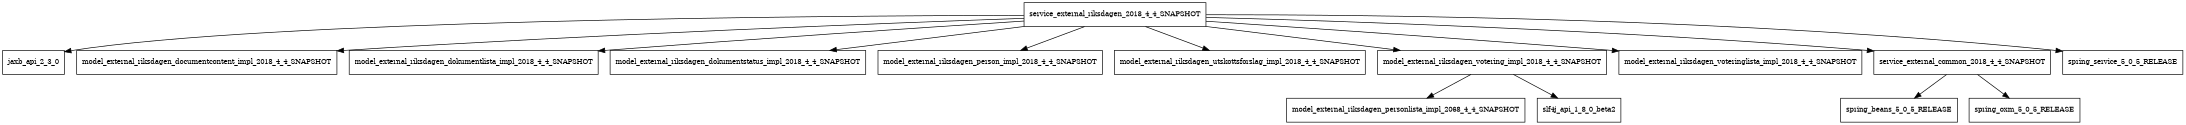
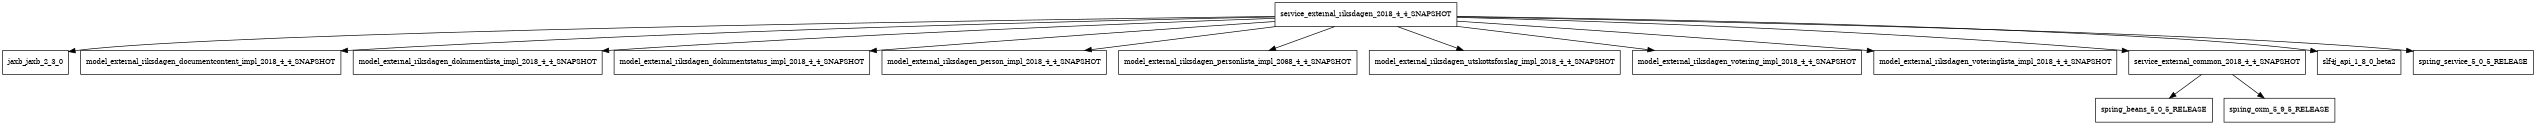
  digraph {
    node [fontsize=10.0 shape=box]
    service_external_riksdagen_2018_4_4_SNAPSHOT
-   jaxb_api_2_3_0
+   jaxb_api_2_3_0 [label=jaxb_jaxb_2_3_0]
    model_external_riksdagen_documentcontent_impl_2018_4_4_SNAPSHOT
    model_external_riksdagen_dokumentlista_impl_2018_4_4_SNAPSHOT
    model_external_riksdagen_dokumentstatus_impl_2018_4_4_SNAPSHOT
    model_external_riksdagen_person_impl_2018_4_4_SNAPSHOT
    n7 [label=model_external_riksdagen_personlista_impl_2068_4_4_SNAPSHOT]
    model_external_riksdagen_utskottsforslag_impl_2018_4_4_SNAPSHOT
    model_external_riksdagen_votering_impl_2018_4_4_SNAPSHOT
    model_external_riksdagen_voteringlista_impl_2018_4_4_SNAPSHOT
    service_external_common_2018_4_4_SNAPSHOT
    slf4j_api_1_8_0_beta2
    n13 [label=spring_service_5_0_5_RELEASE]
    spring_beans_5_0_5_RELEASE
-   spring_oxm_5_0_5_RELEASE
+   spring_oxm_5_0_5_RELEASE [label=spring_oxm_5_9_5_RELEASE]
    service_external_riksdagen_2018_4_4_SNAPSHOT -> jaxb_api_2_3_0
    service_external_riksdagen_2018_4_4_SNAPSHOT -> model_external_riksdagen_documentcontent_impl_2018_4_4_SNAPSHOT
    service_external_riksdagen_2018_4_4_SNAPSHOT -> model_external_riksdagen_dokumentlista_impl_2018_4_4_SNAPSHOT
    service_external_riksdagen_2018_4_4_SNAPSHOT -> model_external_riksdagen_dokumentstatus_impl_2018_4_4_SNAPSHOT
    service_external_riksdagen_2018_4_4_SNAPSHOT -> model_external_riksdagen_person_impl_2018_4_4_SNAPSHOT
-   model_external_riksdagen_votering_impl_2018_4_4_SNAPSHOT -> n7
+   service_external_riksdagen_2018_4_4_SNAPSHOT -> n7
    service_external_riksdagen_2018_4_4_SNAPSHOT -> model_external_riksdagen_utskottsforslag_impl_2018_4_4_SNAPSHOT
    service_external_riksdagen_2018_4_4_SNAPSHOT -> model_external_riksdagen_votering_impl_2018_4_4_SNAPSHOT
    service_external_riksdagen_2018_4_4_SNAPSHOT -> model_external_riksdagen_voteringlista_impl_2018_4_4_SNAPSHOT
    service_external_riksdagen_2018_4_4_SNAPSHOT -> service_external_common_2018_4_4_SNAPSHOT
-   model_external_riksdagen_votering_impl_2018_4_4_SNAPSHOT -> slf4j_api_1_8_0_beta2
+   service_external_riksdagen_2018_4_4_SNAPSHOT -> slf4j_api_1_8_0_beta2
    service_external_riksdagen_2018_4_4_SNAPSHOT -> n13
    service_external_common_2018_4_4_SNAPSHOT -> spring_beans_5_0_5_RELEASE
    service_external_common_2018_4_4_SNAPSHOT -> spring_oxm_5_0_5_RELEASE
  }
